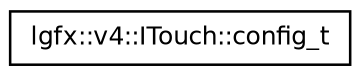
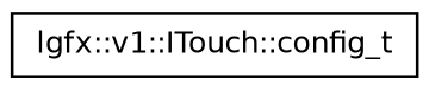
  digraph {
    rankdir=LR
-   n1 [color=black fillcolor=white fontname=Helvetica fontsize=10 height=0.2 label="lgfx::v4::ITouch::config_t" shape=record style=filled width=0.4]
+   n1 [color=black fillcolor=white fontname=Helvetica fontsize=10 height=0.2 label="lgfx::v1::ITouch::config_t" shape=record style=filled width=0.4]
  }
